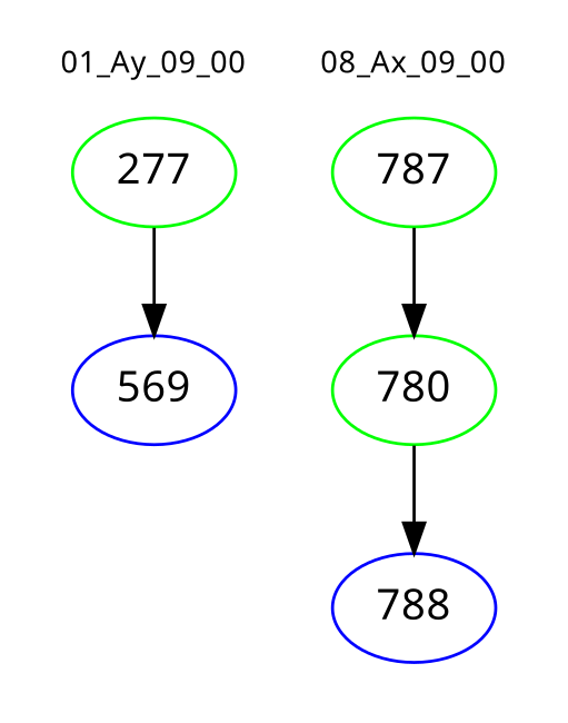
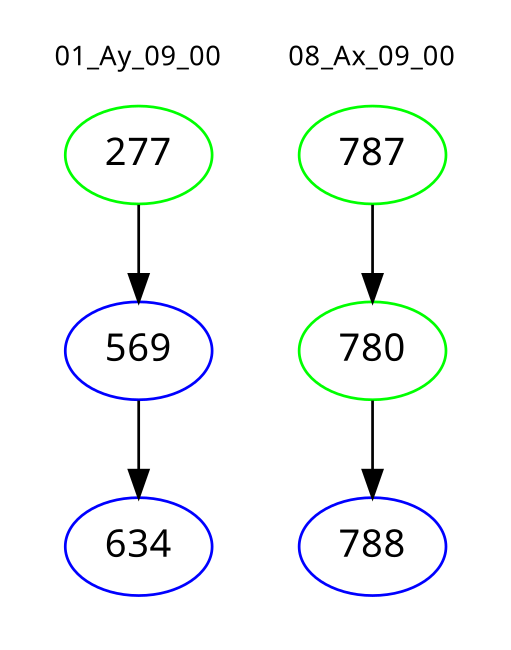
  digraph {
    fontname="Noto Sans"
    node [color=green fontname="Noto Sans"]
    edge [color=black fontname="Noto Sans"]
    n1 [label=277]
    n2 [color=blue label=569]
+   n3 [color=blue label=634]
    n4 [label=787]
    n5 [label=780]
    n6 [color=blue label=788]
    subgraph cluster_1 {
      color=white
      fontsize=10
      label="01_Ay_09_00"
      n1
      n2
+     n3
    }
    subgraph cluster_2 {
      color=white
      fontsize=10
      label="08_Ax_09_00"
      n4
      n5
      n6
    }
    n1 -> n2
+   n2 -> n3
    n4 -> n5
    n5 -> n6
  }
